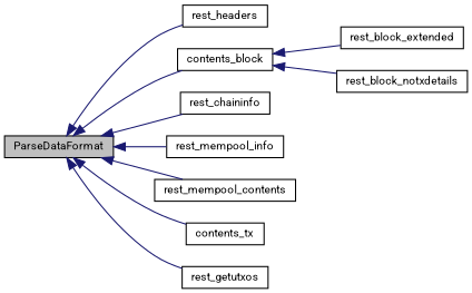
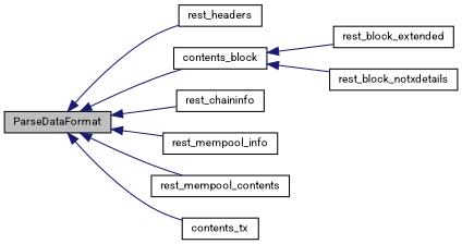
  digraph {
    fontname=Roboto
    rankdir=LR
    node [color=black fillcolor=white fontname=Roboto fontsize=10 shape=record style=filled]
    edge [color=midnightblue dir=back fontname=Roboto fontsize=10 labelfontname=Helvetica labelfontsize=10 style=solid]
    n1 [fillcolor=grey75 fontcolor=black height=0.2 label=ParseDataFormat width=0.4]
    n2 [height=0.2 label=rest_headers width=0.4]
    n3 [height=0.2 label=contents_block width=0.4]
    n4 [height=0.2 label=rest_chaininfo width=0.4]
    n5 [height=0.2 label=rest_mempool_info width=0.4]
    n6 [height=0.2 label=rest_mempool_contents width=0.4]
    n7 [height=0.2 label=contents_tx width=0.4]
-   n8 [height=0.2 label=rest_getutxos width=0.4]
    n9 [height=0.2 label=rest_block_extended width=0.4]
    n10 [height=0.2 label=rest_block_notxdetails width=0.4]
    n1 -> n2
    n1 -> n3
    n1 -> n4
    n1 -> n5
    n1 -> n6
    n1 -> n7
-   n1 -> n8
    n3 -> n9
    n3 -> n10
  }
